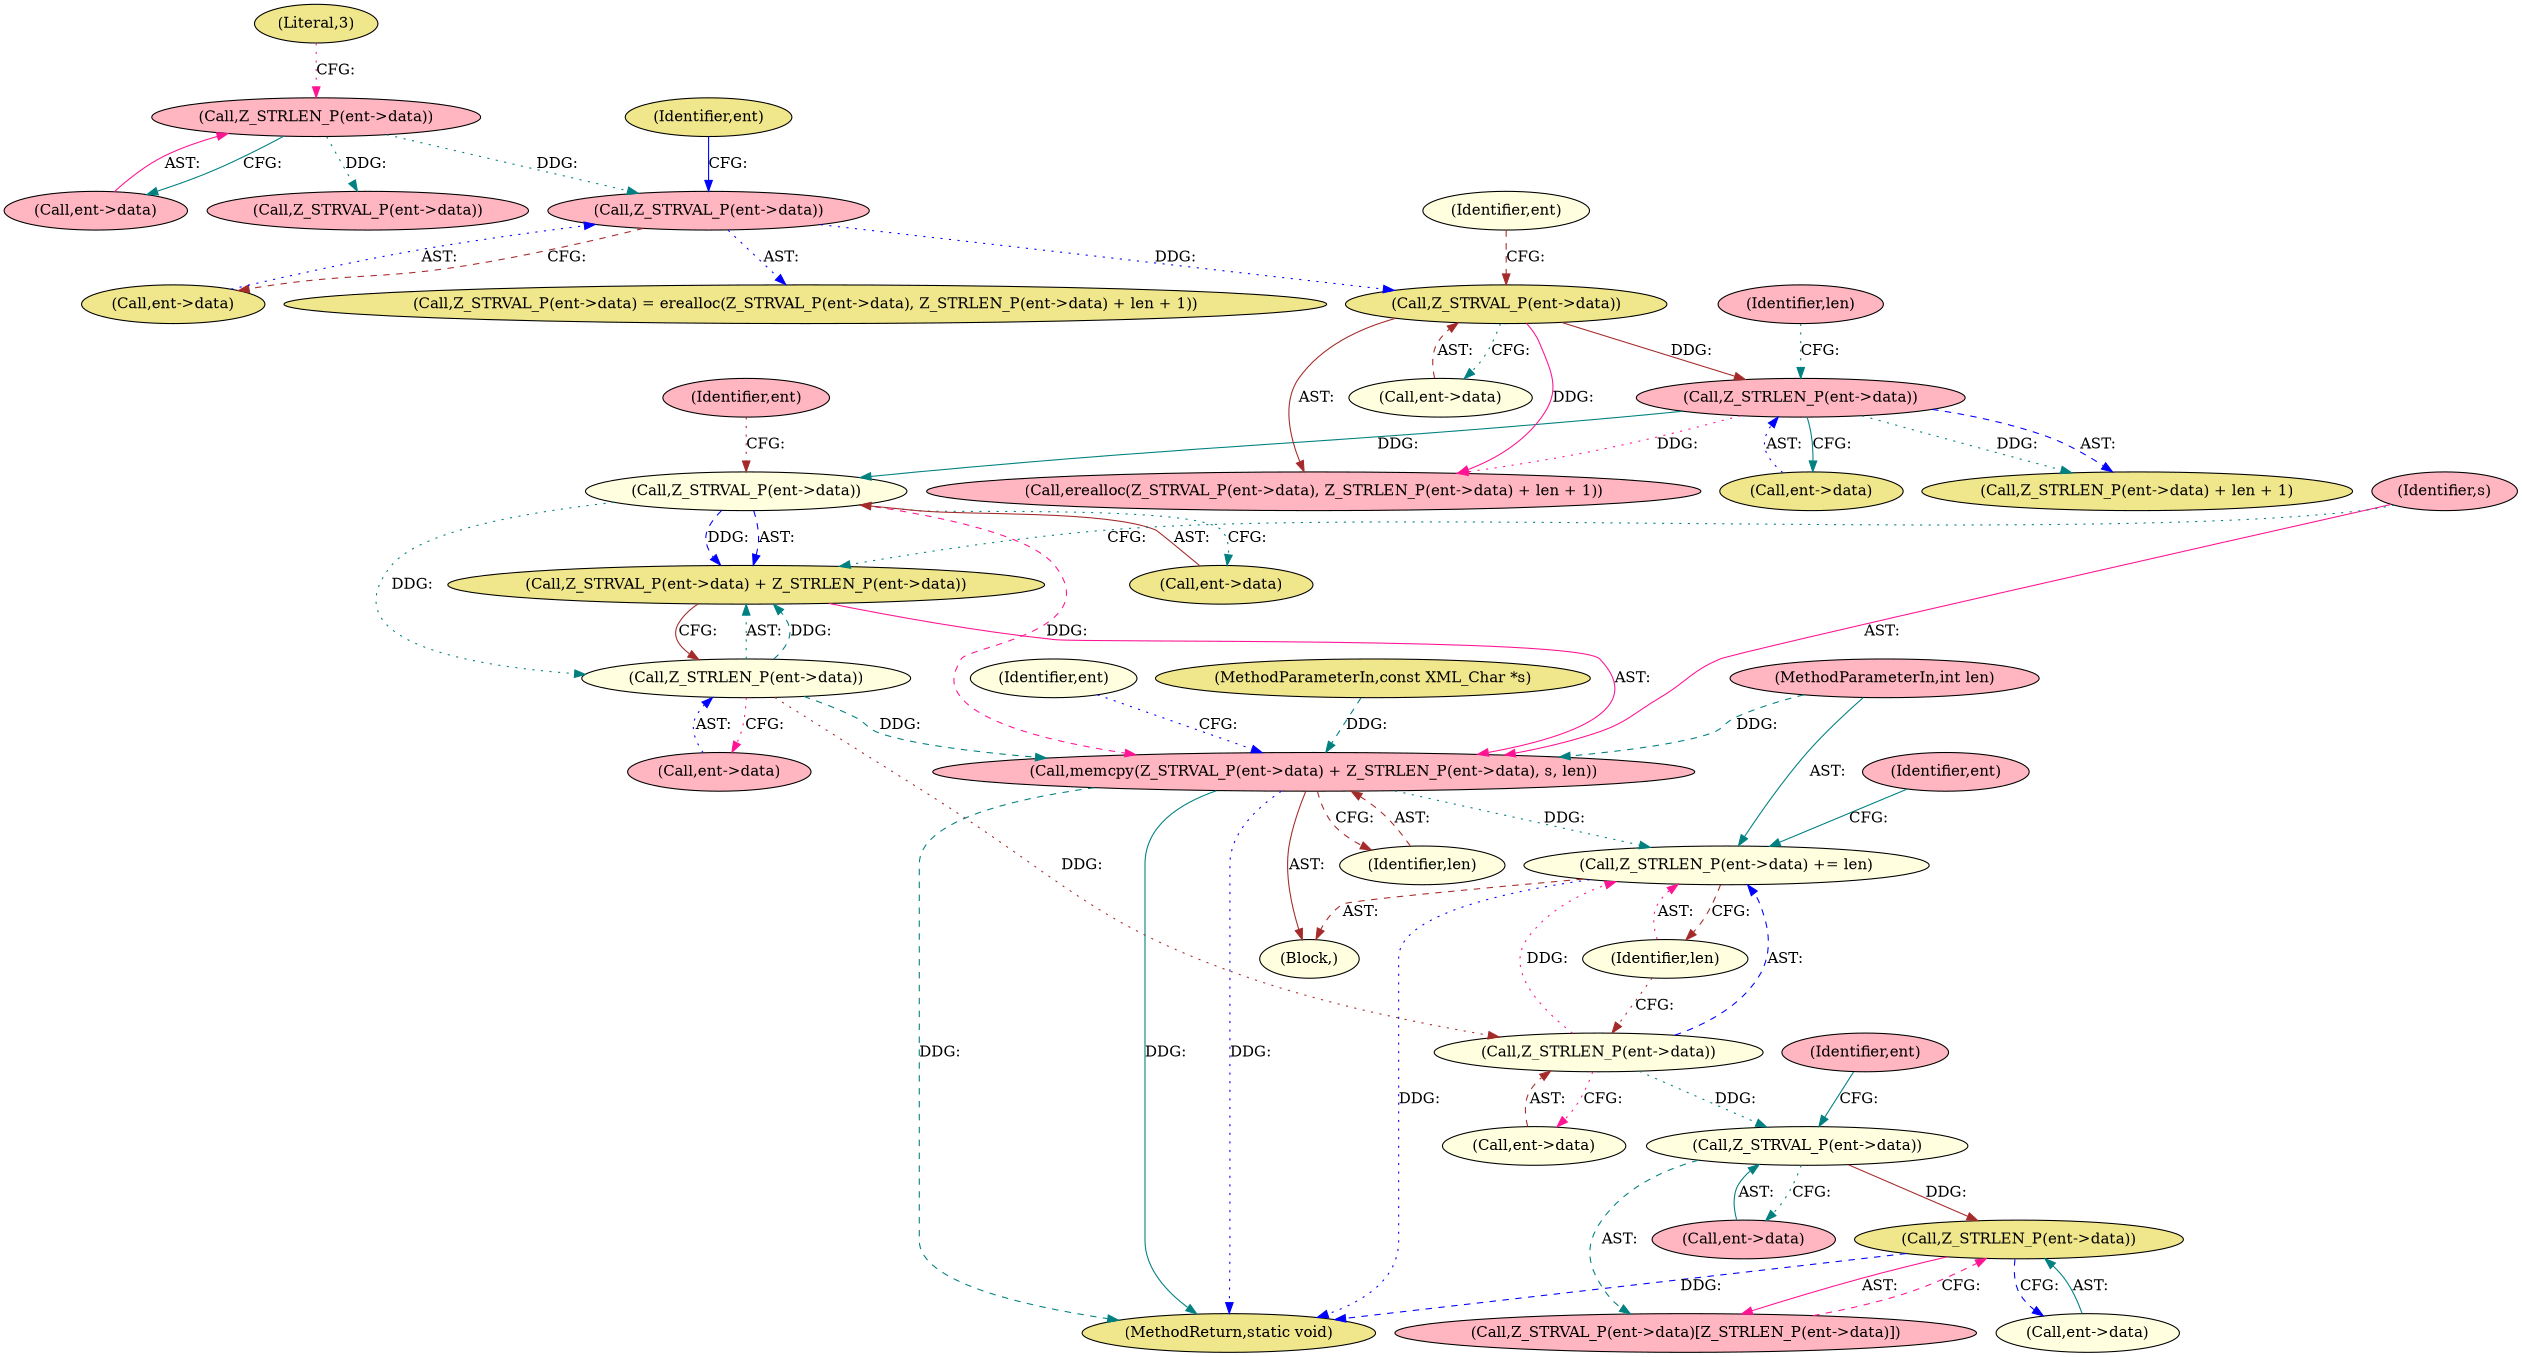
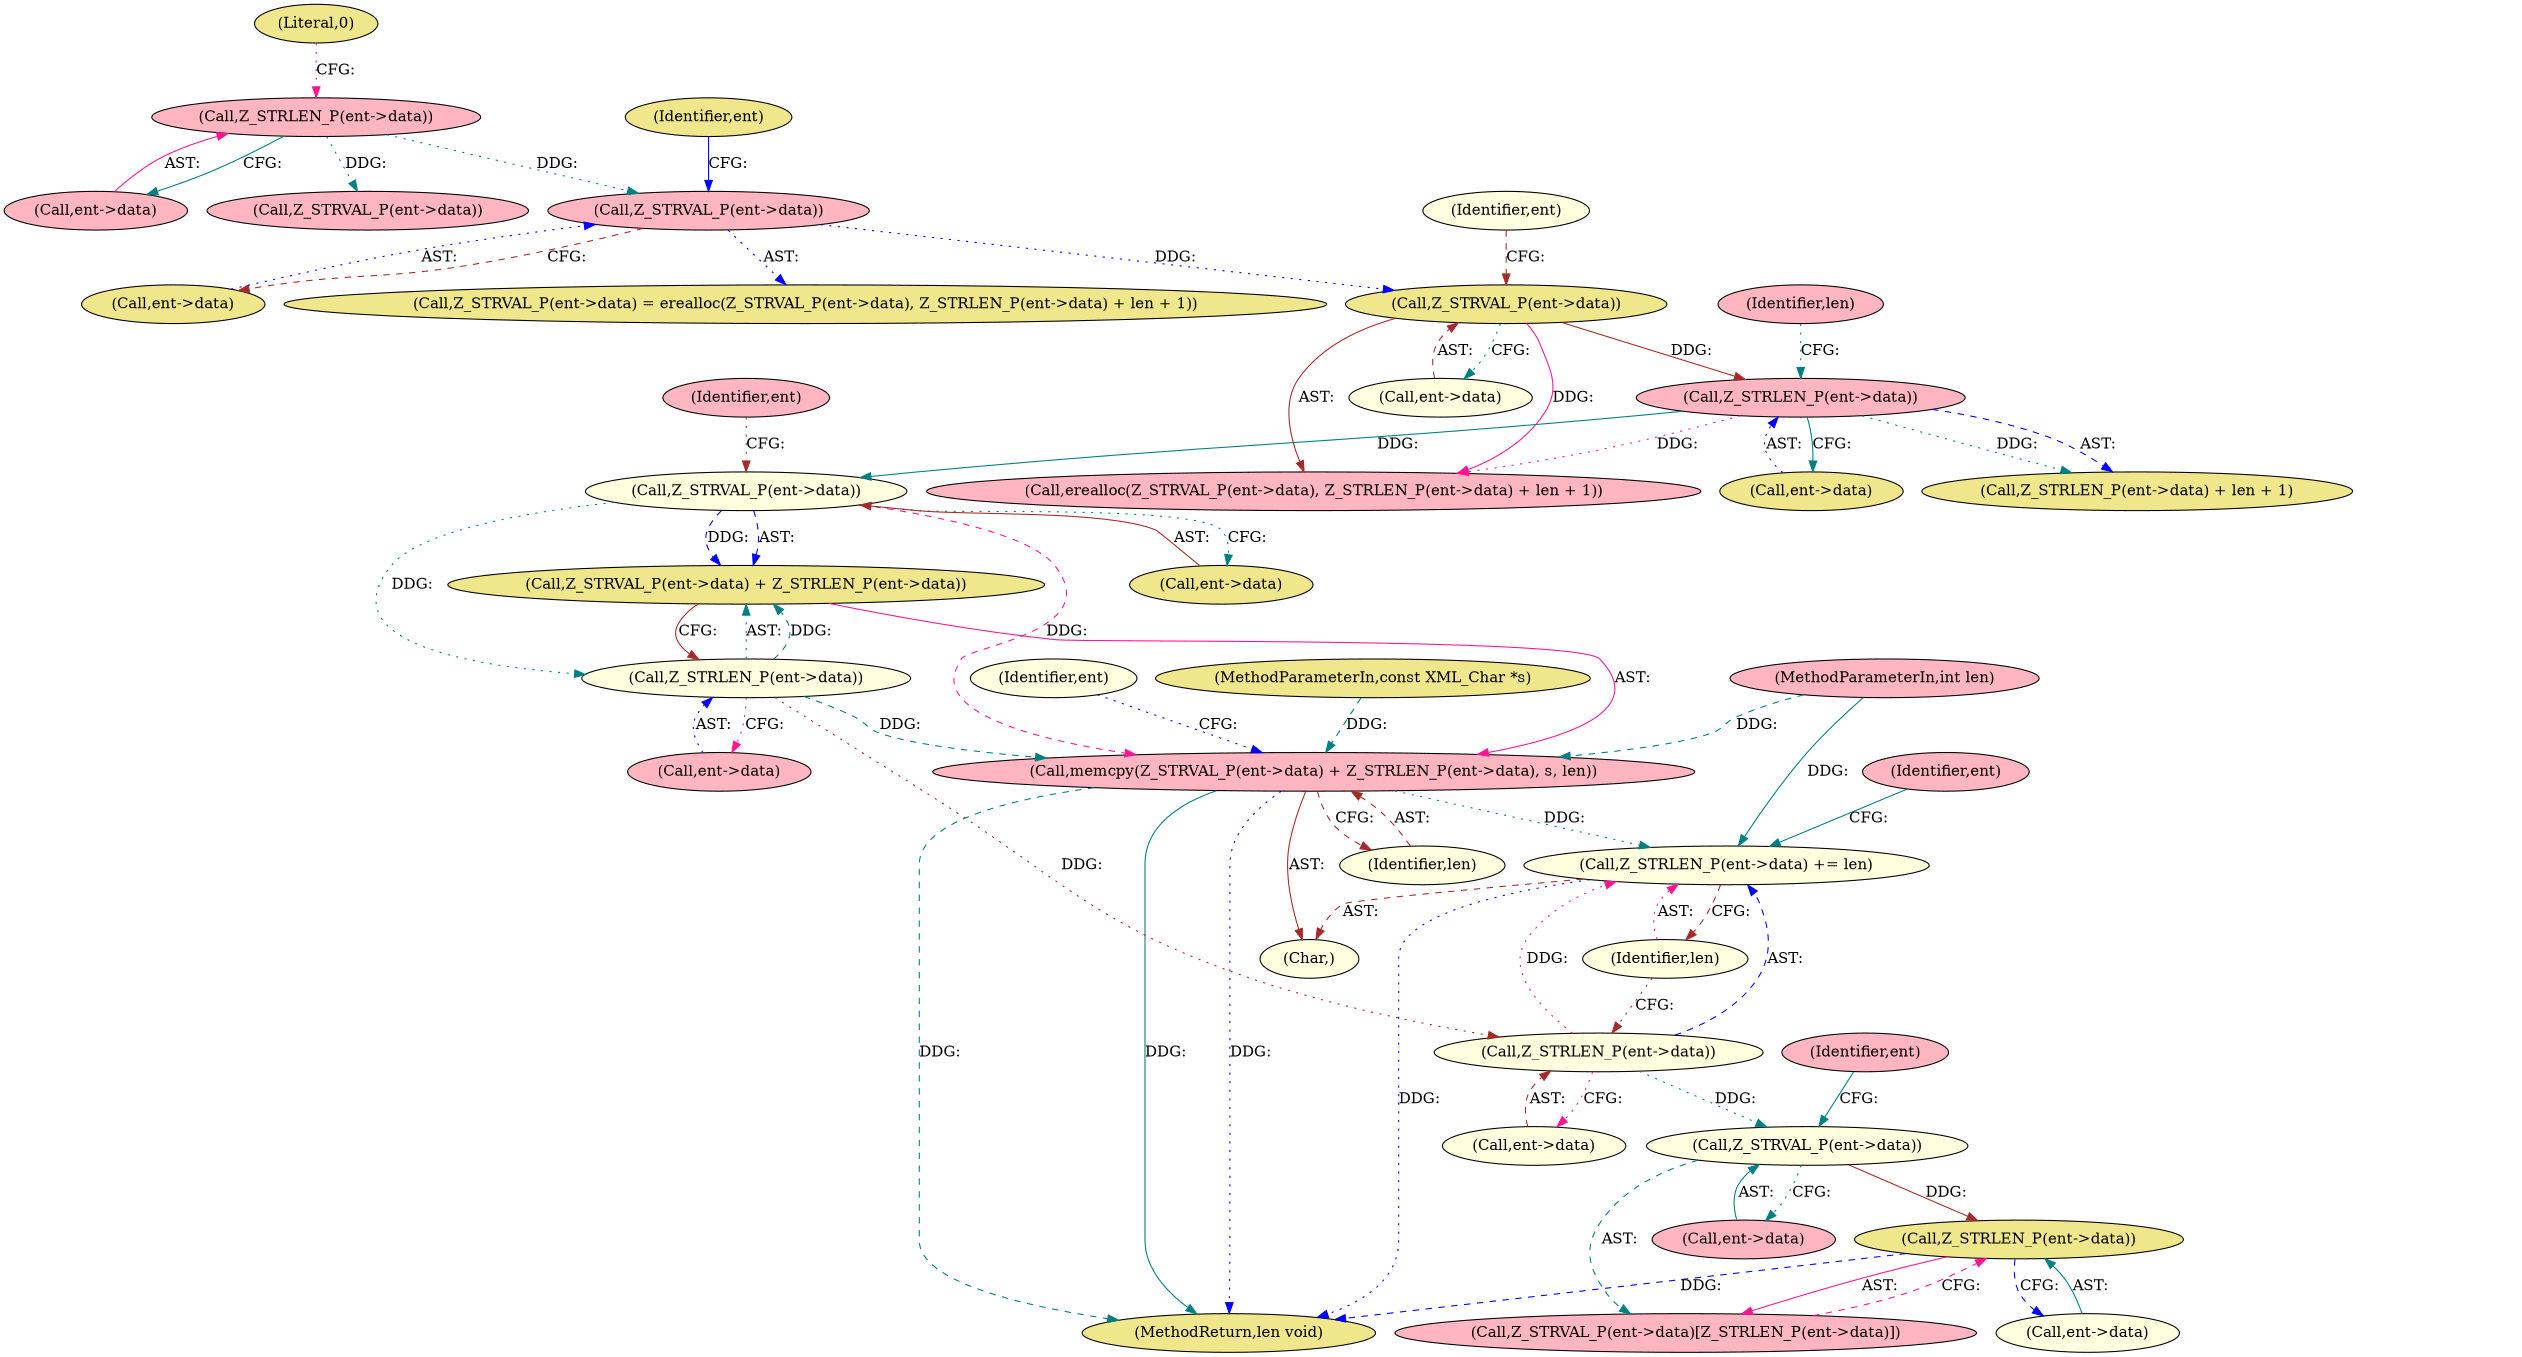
  digraph {
    node [fillcolor=lightpink style=filled]
    edge [color=teal style=dotted]
    n1 [fillcolor=lightyellow label="(Call,Z_STRVAL_P(ent->data))"]
    n2 [label="(Call,memcpy(Z_STRVAL_P(ent->data) + Z_STRLEN_P(ent->data), s, len))"]
    n3 [fillcolor=khaki label="(Call,Z_STRVAL_P(ent->data) + Z_STRLEN_P(ent->data))"]
    n4 [fillcolor=lightyellow label="(Call,Z_STRLEN_P(ent->data))"]
    n5 [fillcolor=khaki label="(Call,ent->data)"]
    n6 [fillcolor=lightyellow label="(Call,Z_STRLEN_P(ent->data) += len)"]
-   n7 [fillcolor=lightyellow label="(Block,)"]
+   n7 [fillcolor=lightyellow label="(Char,)"]
    n8 [fillcolor=lightyellow label="(Identifier,len)"]
-   n9 [fillcolor=khaki label="(MethodReturn,static void)"]
+   n9 [fillcolor=khaki label="(MethodReturn,len void)"]
    n10 [fillcolor=lightyellow label="(Call,Z_STRLEN_P(ent->data))"]
    n11 [label="(Call,ent->data)"]
    n12 [label="(Call,Z_STRLEN_P(ent->data))"]
    n13 [fillcolor=khaki label="(Call,Z_STRLEN_P(ent->data) + len + 1)"]
    n14 [fillcolor=khaki label="(Call,ent->data)"]
    n15 [label="(Call,erealloc(Z_STRVAL_P(ent->data), Z_STRLEN_P(ent->data) + len + 1))"]
    n16 [fillcolor=khaki label="(Call,Z_STRVAL_P(ent->data))"]
    n17 [fillcolor=lightyellow label="(Call,ent->data)"]
    n18 [label="(Call,Z_STRVAL_P(ent->data))"]
    n19 [fillcolor=khaki label="(Call,ent->data)"]
    n20 [fillcolor=khaki label="(Call,Z_STRVAL_P(ent->data) = erealloc(Z_STRVAL_P(ent->data), Z_STRLEN_P(ent->data) + len + 1))"]
    n21 [label="(Call,Z_STRLEN_P(ent->data))"]
    n22 [label="(Call,ent->data)"]
    n23 [label="(Call,Z_STRVAL_P(ent->data))"]
    n24 [fillcolor=lightyellow label="(Identifier,len)"]
    n25 [fillcolor=lightyellow label="(Call,Z_STRVAL_P(ent->data))"]
    n26 [fillcolor=lightyellow label="(Call,ent->data)"]
    n27 [fillcolor=khaki label="(Call,Z_STRLEN_P(ent->data))"]
    n28 [label="(Call,ent->data)"]
    n29 [label="(Call,Z_STRVAL_P(ent->data)[Z_STRLEN_P(ent->data)])"]
    n30 [fillcolor=lightyellow label="(Call,ent->data)"]
-   n31 [label="(Identifier,s)"]
    n32 [fillcolor=lightyellow label="(Identifier,ent)"]
    n33 [fillcolor=lightyellow label="(Identifier,ent)"]
    n34 [label="(Identifier,ent)"]
    n35 [label="(MethodParameterIn,int len)"]
    n36 [fillcolor=khaki label="(Identifier,ent)"]
    n37 [label="(Identifier,ent)"]
-   n38 [fillcolor=khaki label="(Literal,3)"]
+   n38 [fillcolor=khaki label="(Literal,0)"]
    n39 [fillcolor=khaki label="(MethodParameterIn,const XML_Char *s)"]
    n40 [label="(Identifier,ent)"]
    n41 [label="(Identifier,len)"]
    n1 -> n2 [color=deeppink label="DDG: " style=dashed]
    n1 -> n3 [color=blue label="AST: " style=dashed]
    n1 -> n3 [color=blue label="DDG: " style=dashed]
    n1 -> n4 [label="DDG: "]
    n1 -> n5 [label="CFG: "]
    n2 -> n6 [label="DDG: "]
    n2 -> n7 [color=brown label="AST: " style=solid]
    n2 -> n8 [color=brown label="CFG: " style=dashed]
    n2 -> n9 [label="DDG: " style=dashed]
    n2 -> n9 [label="DDG: " style=solid]
    n2 -> n9 [color=blue label="DDG: "]
    n3 -> n2 [color=deeppink label="AST: " style=solid]
    n3 -> n4 [color=brown label="CFG: " style=solid]
    n4 -> n2 [label="DDG: " style=dashed]
    n4 -> n3 [label="AST: "]
    n4 -> n3 [label="DDG: " style=dashed]
    n4 -> n10 [color=brown label="DDG: "]
    n4 -> n11 [color=deeppink label="CFG: "]
    n5 -> n1 [color=brown label="AST: " style=solid]
    n6 -> n7 [color=brown label="AST: " style=dashed]
    n6 -> n9 [color=blue label="DDG: "]
    n6 -> n24 [color=brown label="CFG: " style=dashed]
    n8 -> n2 [color=brown label="AST: " style=dashed]
    n10 -> n6 [color=blue label="AST: " style=dashed]
    n10 -> n6 [color=deeppink label="DDG: "]
    n10 -> n25 [label="DDG: "]
    n10 -> n26 [color=deeppink label="CFG: "]
    n11 -> n4 [color=blue label="AST: "]
    n12 -> n1 [label="DDG: " style=solid]
    n12 -> n13 [color=blue label="AST: " style=dashed]
    n12 -> n13 [label="DDG: "]
    n12 -> n14 [label="CFG: " style=solid]
    n12 -> n15 [color=deeppink label="DDG: "]
    n14 -> n12 [color=blue label="AST: "]
    n16 -> n12 [color=brown label="DDG: " style=solid]
    n16 -> n15 [color=brown label="AST: " style=solid]
    n16 -> n15 [color=deeppink label="DDG: " style=solid]
    n16 -> n17 [label="CFG: "]
    n17 -> n16 [color=brown label="AST: " style=dashed]
    n18 -> n16 [color=blue label="DDG: "]
    n18 -> n19 [color=brown label="CFG: " style=dashed]
    n18 -> n20 [color=blue label="AST: "]
    n19 -> n18 [color=blue label="AST: "]
    n21 -> n18 [label="DDG: "]
    n21 -> n22 [label="CFG: " style=solid]
    n21 -> n23 [label="DDG: "]
    n22 -> n21 [color=deeppink label="AST: " style=solid]
    n24 -> n6 [color=deeppink label="AST: "]
    n24 -> n10 [color=brown label="CFG: "]
    n25 -> n27 [color=brown label="DDG: " style=solid]
    n25 -> n28 [label="CFG: "]
    n25 -> n29 [label="AST: " style=dashed]
    n26 -> n10 [color=brown label="AST: " style=dashed]
    n27 -> n9 [color=blue label="DDG: " style=dashed]
    n27 -> n29 [color=deeppink label="AST: " style=solid]
    n27 -> n30 [color=blue label="CFG: " style=dashed]
    n28 -> n25 [label="AST: " style=solid]
    n29 -> n27 [color=deeppink label="CFG: " style=dashed]
    n30 -> n27 [label="AST: " style=solid]
-   n31 -> n2 [color=deeppink label="AST: " style=solid]
-   n31 -> n3 [label="CFG: "]
    n32 -> n2 [color=blue label="CFG: "]
    n33 -> n16 [color=brown label="CFG: " style=dashed]
    n34 -> n1 [color=brown label="CFG: "]
    n35 -> n2 [label="DDG: " style=dashed]
-   n35 -> n6 [label="AST: " style=solid]
+   n35 -> n6 [label="DDG: " style=solid]
    n36 -> n18 [color=blue label="CFG: " style=solid]
    n37 -> n25 [label="CFG: " style=solid]
    n38 -> n21 [color=deeppink label="CFG: "]
    n39 -> n2 [label="DDG: " style=dashed]
    n40 -> n6 [label="CFG: " style=solid]
    n41 -> n12 [label="CFG: "]
  }
